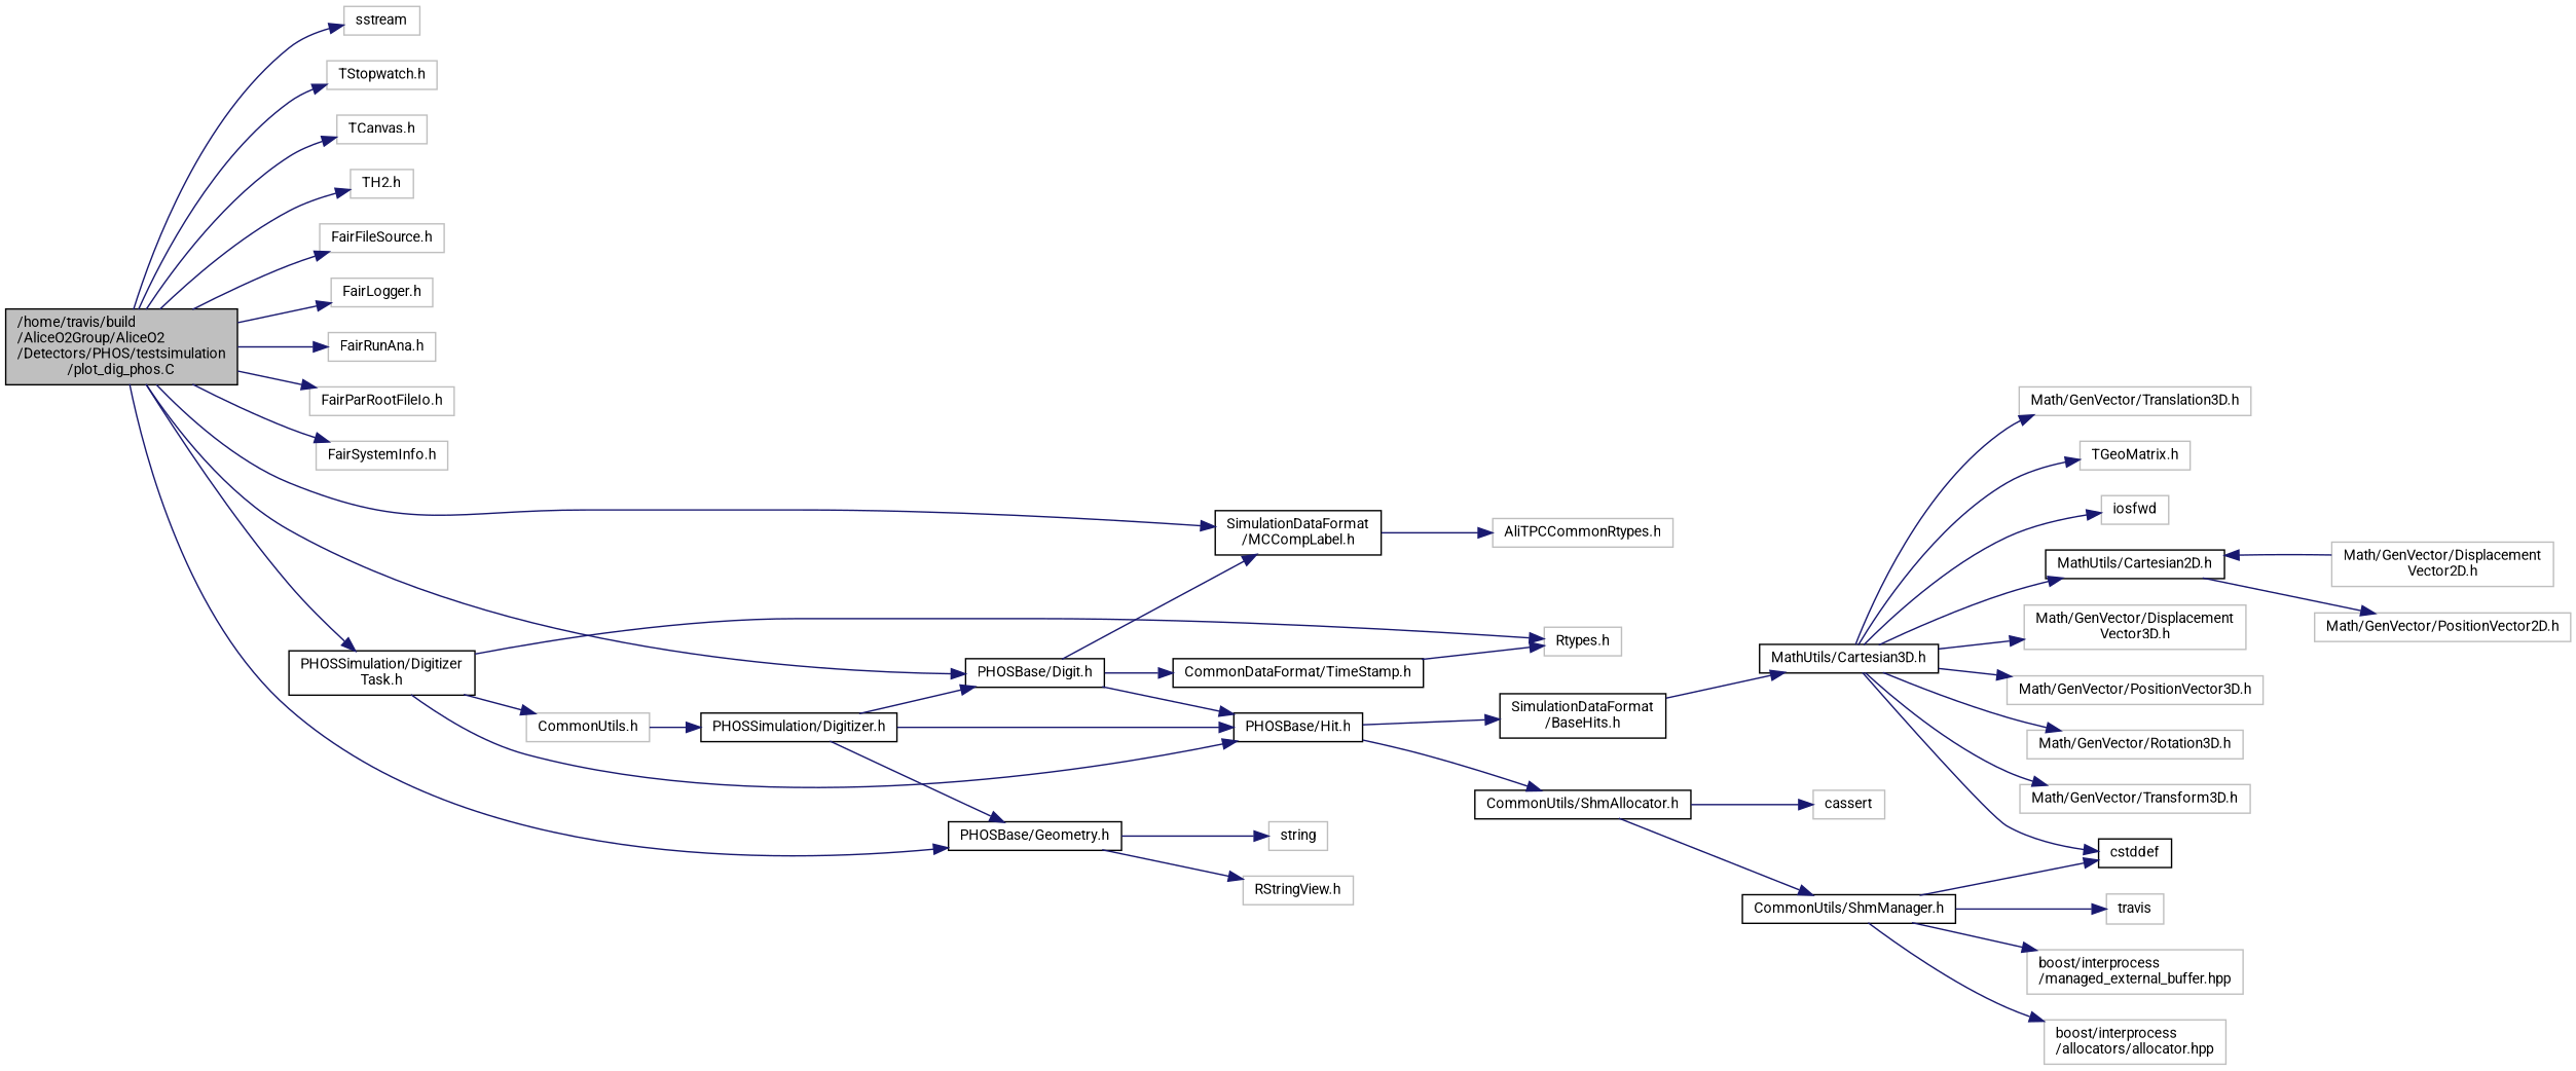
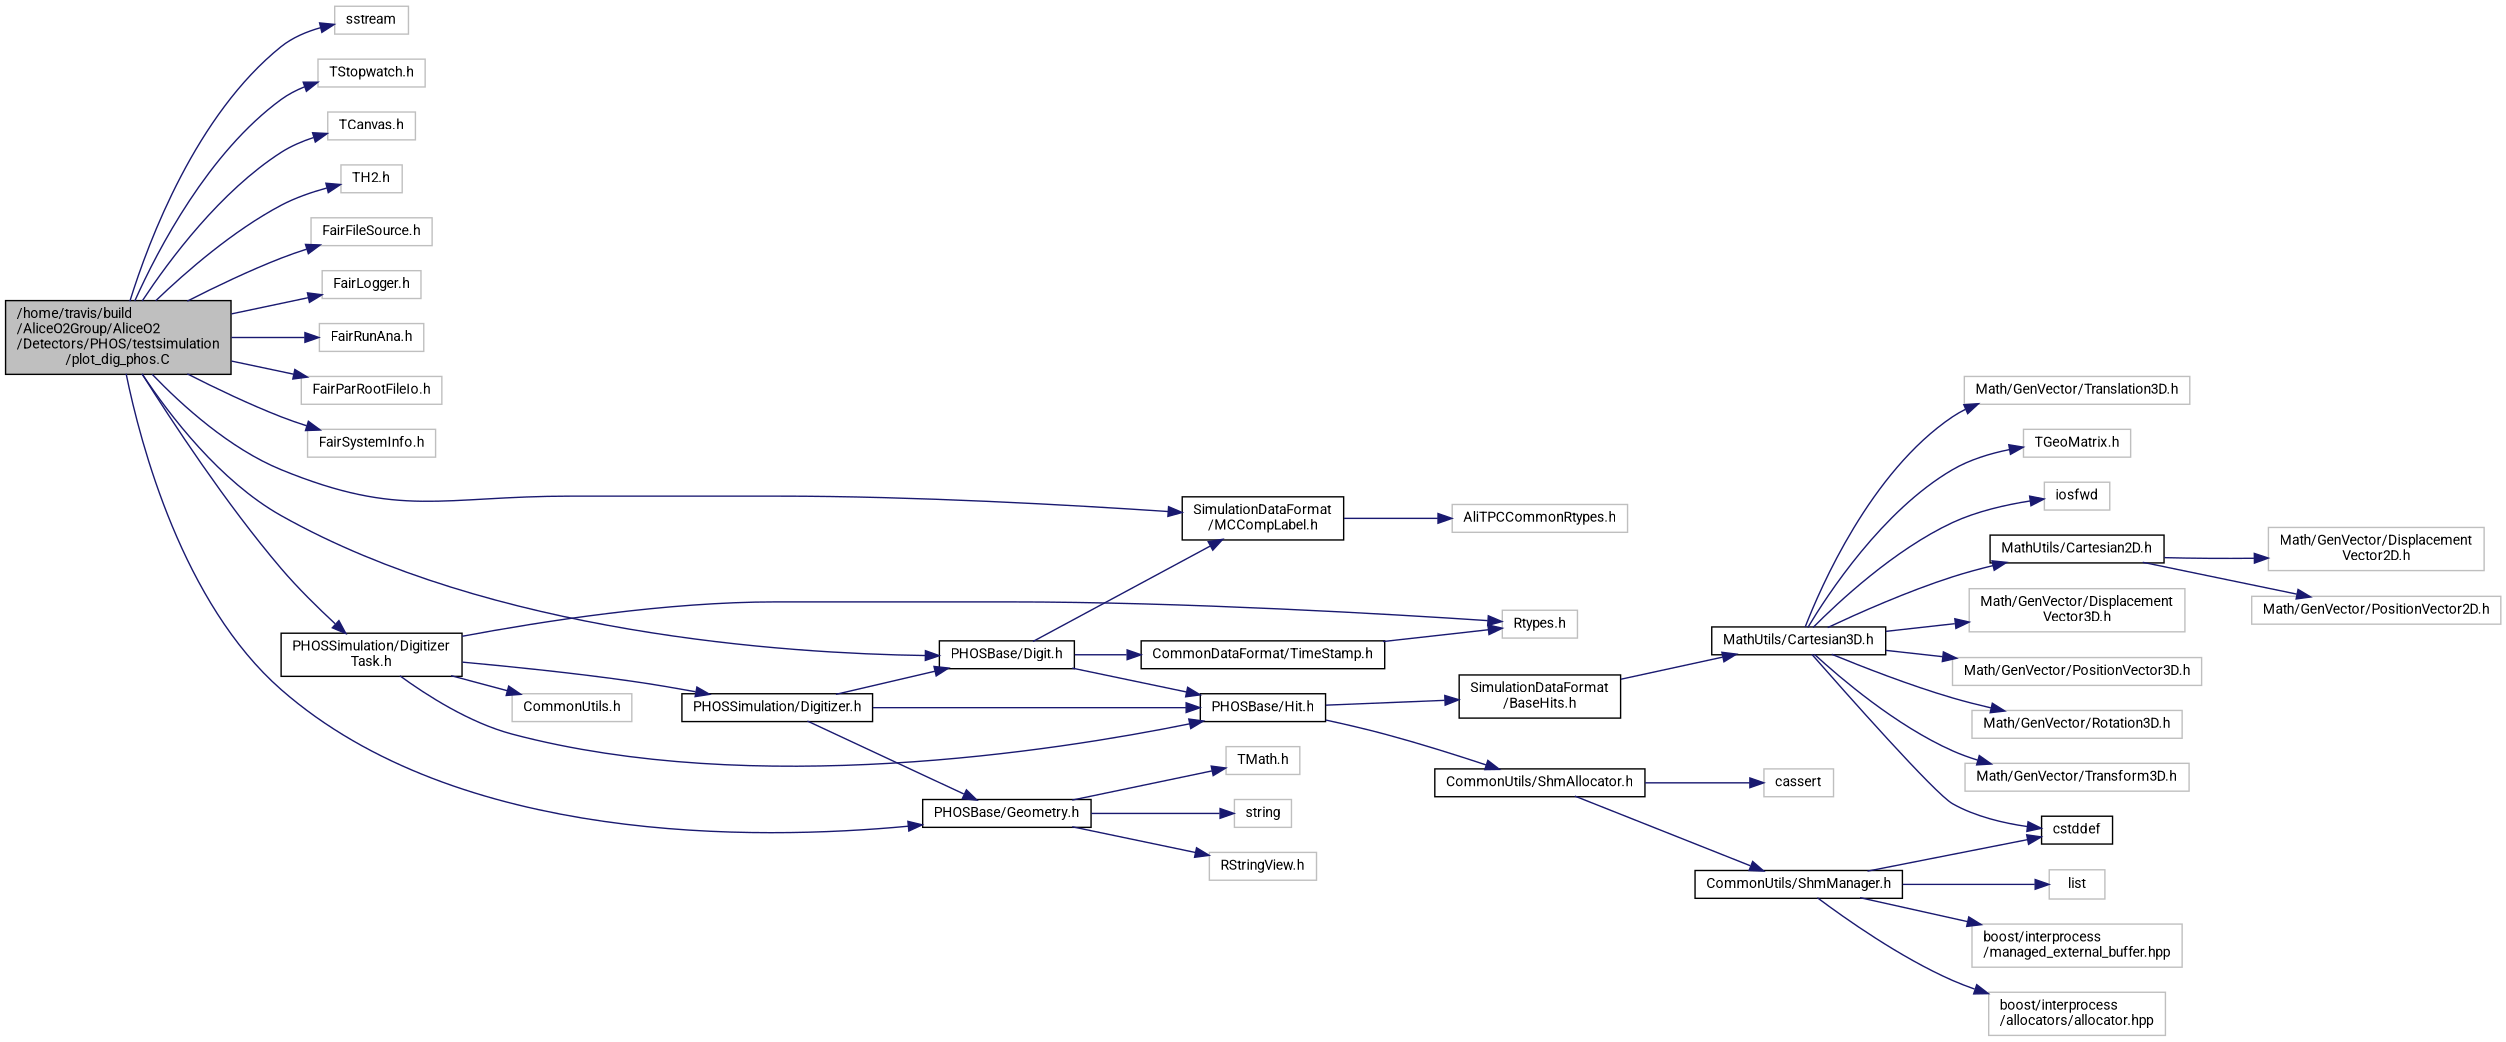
  digraph {
    fontname=Roboto
    rankdir=LR
    node [color=grey75 fontname=Roboto fontsize=10 shape=record]
    edge [color=midnightblue fontname=Roboto fontsize=10 labelfontname=Helvetica labelfontsize=10 style=solid]
    n1 [color=black fillcolor=grey75 fontcolor=black height=0.2 label="/home/travis/build\l/AliceO2Group/AliceO2\l/Detectors/PHOS/testsimulation\l/plot_dig_phos.C" style=filled width=0.4]
    n2 [height=0.2 label=sstream width=0.4]
    n3 [height=0.2 label="TStopwatch.h" width=0.4]
    n4 [height=0.2 label="TCanvas.h" width=0.4]
    n5 [height=0.2 label="TH2.h" width=0.4]
    n6 [height=0.2 label="FairFileSource.h" width=0.4]
    n7 [height=0.2 label="FairLogger.h" width=0.4]
    n8 [height=0.2 label="FairRunAna.h" width=0.4]
    n9 [height=0.2 label="FairParRootFileIo.h" width=0.4]
    n10 [height=0.2 label="FairSystemInfo.h" width=0.4]
    n11 [color=black height=0.2 label="SimulationDataFormat\l/MCCompLabel.h" width=0.4]
    n12 [color=black height=0.2 label="PHOSBase/Digit.h" width=0.4]
    n13 [color=black height=0.2 label="PHOSBase/Geometry.h" width=0.4]
    n14 [color=black height=0.2 label="PHOSSimulation/Digitizer\lTask.h" width=0.4]
    n15 [height=0.2 label="AliTPCCommonRtypes.h" width=0.4]
    n16 [color=black height=0.2 label="CommonDataFormat/TimeStamp.h" width=0.4]
    n17 [color=black height=0.2 label="PHOSBase/Hit.h" width=0.4]
    n18 [height=0.2 label=string width=0.4]
    n19 [height=0.2 label="RStringView.h" width=0.4]
+   n20 [height=0.2 label="TMath.h" width=0.4]
    n21 [height=0.2 label="Rtypes.h" width=0.4]
    n22 [height=0.2 label="CommonUtils.h" width=0.4]
    n23 [color=black height=0.2 label="PHOSSimulation/Digitizer.h" width=0.4]
    n24 [color=black height=0.2 label="SimulationDataFormat\l/BaseHits.h" width=0.4]
    n25 [color=black height=0.2 label="CommonUtils/ShmAllocator.h" width=0.4]
    n26 [color=black height=0.2 label="MathUtils/Cartesian3D.h" width=0.4]
    n27 [color=black height=0.2 label="CommonUtils/ShmManager.h" width=0.4]
    n28 [height=0.2 label=cassert width=0.4]
    n29 [height=0.2 label="Math/GenVector/Displacement\lVector3D.h" width=0.4]
    n30 [height=0.2 label="Math/GenVector/PositionVector3D.h" width=0.4]
    n31 [height=0.2 label="Math/GenVector/Rotation3D.h" width=0.4]
    n32 [height=0.2 label="Math/GenVector/Transform3D.h" width=0.4]
    n33 [height=0.2 label="Math/GenVector/Translation3D.h" width=0.4]
    n34 [height=0.2 label="TGeoMatrix.h" width=0.4]
    n35 [height=0.2 label=iosfwd width=0.4]
    n36 [color=black height=0.2 label="MathUtils/Cartesian2D.h" width=0.4]
    n37 [color=black height=0.2 label=cstddef width=0.4]
    n38 [height=0.2 label="Math/GenVector/Displacement\lVector2D.h" width=0.4]
    n39 [height=0.2 label="Math/GenVector/PositionVector2D.h" width=0.4]
-   n40 [height=0.2 label=travis width=0.4]
+   n40 [height=0.2 label=list width=0.4]
    n41 [height=0.2 label="boost/interprocess\l/managed_external_buffer.hpp" width=0.4]
    n42 [height=0.2 label="boost/interprocess\l/allocators/allocator.hpp" width=0.4]
    n1 -> n2
    n1 -> n3
    n1 -> n4
    n1 -> n5
    n1 -> n6
    n1 -> n7
    n1 -> n8
    n1 -> n9
    n1 -> n10
    n1 -> n11
    n1 -> n12
    n1 -> n13
    n1 -> n14
    n11 -> n15
    n12 -> n11
    n12 -> n16
    n12 -> n17
    n13 -> n18
    n13 -> n19
+   n13 -> n20
    n14 -> n17
    n14 -> n21
    n14 -> n22
-   n22 -> n23
+   n14 -> n23
    n16 -> n21
    n17 -> n24
    n17 -> n25
    n23 -> n12
    n23 -> n13
    n23 -> n17
    n24 -> n26
    n25 -> n27
    n25 -> n28
    n26 -> n29
    n26 -> n30
    n26 -> n31
    n26 -> n32
    n26 -> n33
    n26 -> n34
    n26 -> n35
    n26 -> n36
    n26 -> n37
    n27 -> n37
    n27 -> n40
    n27 -> n41
    n27 -> n42
-   n38 -> n36
+   n36 -> n38
    n36 -> n39
  }
